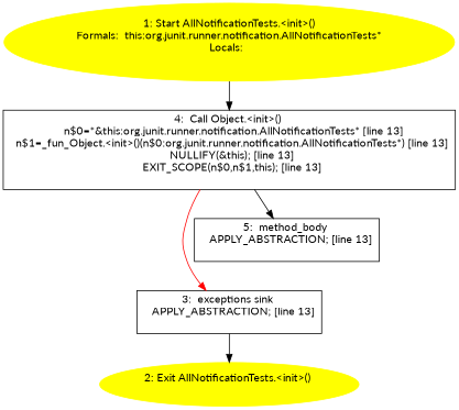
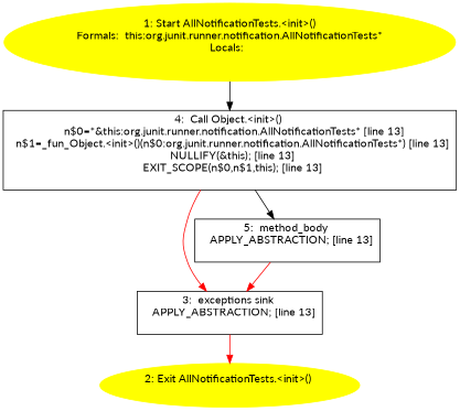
  digraph {
    fontname=Lato
    node [fontname=Lato shape=box]
    edge [fontname=Lato]
    n1 [color=yellow label="1: Start AllNotificationTests.<init>()\nFormals:  this:org.junit.runner.notification.AllNotificationTests*\nLocals:  \n  " style=filled shape=""]
    n2 [label="4:  Call Object.<init>() \n   n$0=*&this:org.junit.runner.notification.AllNotificationTests* [line 13]\n  n$1=_fun_Object.<init>()(n$0:org.junit.runner.notification.AllNotificationTests*) [line 13]\n  NULLIFY(&this); [line 13]\n  EXIT_SCOPE(n$0,n$1,this); [line 13]\n "]
    n3 [label="3:  exceptions sink \n   APPLY_ABSTRACTION; [line 13]\n "]
    n4 [label="5:  method_body \n   APPLY_ABSTRACTION; [line 13]\n "]
    n5 [color=yellow label="2: Exit AllNotificationTests.<init>() \n  " style=filled shape=""]
    n1 -> n2
    n2 -> n3 [color=red]
    n2 -> n4
-   n3 -> n5
+   n3 -> n5 [color=red]
+   n4 -> n3 [color=red]
  }
